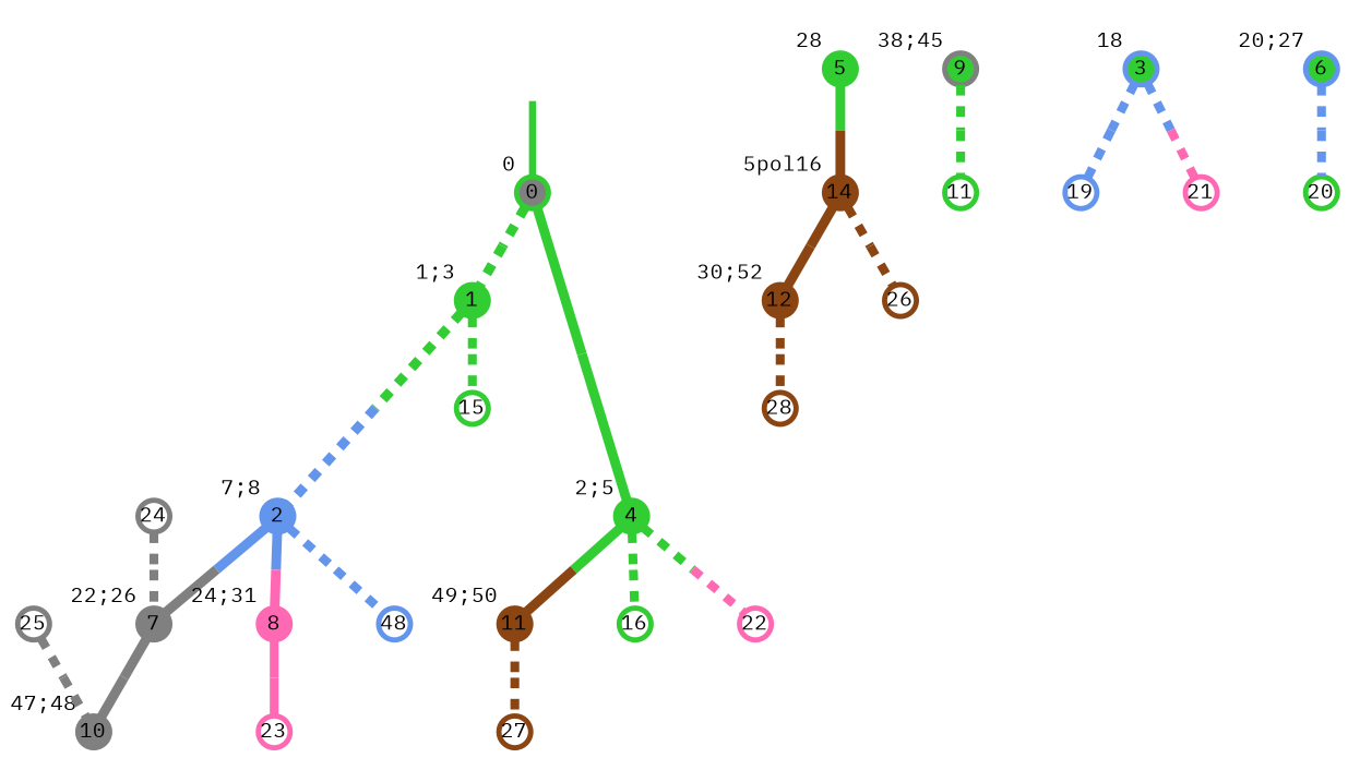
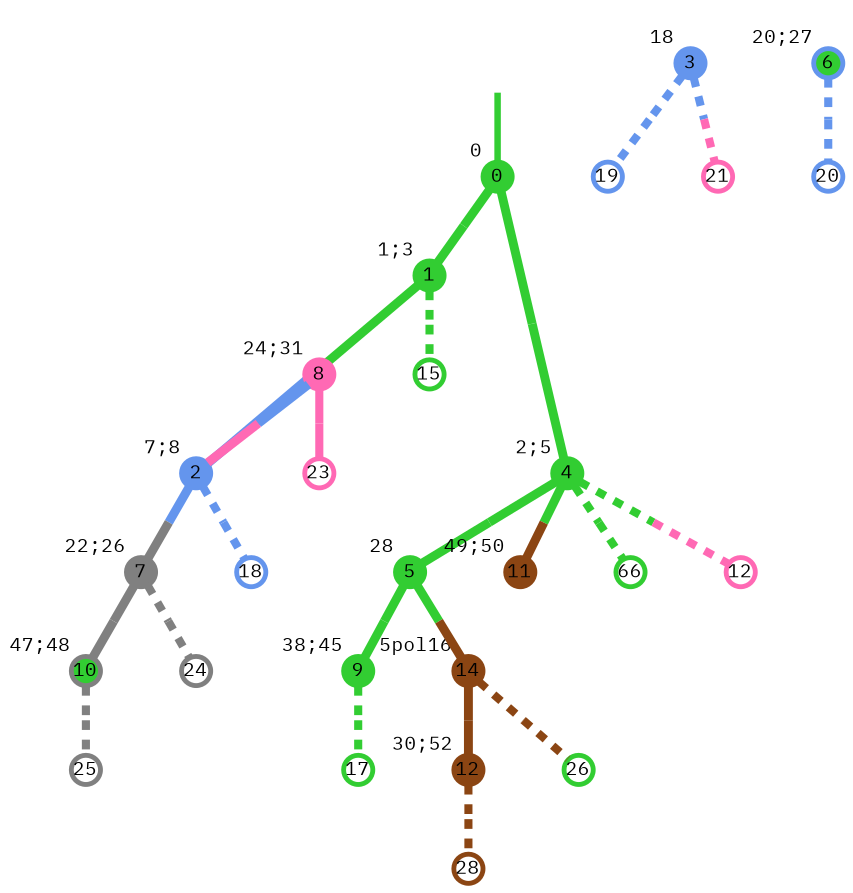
  strict digraph {
    fontname="IBM Plex Mono"
    forcelabels=true
    nodesep=0.7
    rankdir=TB
    ranksep=0.6
    splines=false
    node [color="#32cd32ff" fillcolor="#32cd32ff" fixedsize=true fontname="IBM Plex Mono" fontsize="12pt" penwidth=3 shape=circle style=filled]
    edge [arrowsize=0 color="#32cd32ff;0.5:#32cd32ff" fontname="IBM Plex Mono" minlen=1.0909091234207153 penwidth=5 style=solid]
-   0 [fillcolor="#808080ff" height=0.25 xlabel=0]
+   0 [height=0.25 xlabel=0]
    1 [height=0.25 xlabel="1;3"]
    4 [height=0.25 xlabel="2;5"]
    2 [color="#6495edff" fillcolor="#6495edff" height=0.25 xlabel="7;8"]
    15 [height=0.25 style=solid]
    5 [height=0.25 xlabel=28]
    11 [color="#8b4513ff" fillcolor="#8b4513ff" height=0.25 xlabel="49;50"]
-   16 [height=0.25 style=solid]
-   22 [color="#ff69b4ff" fillcolor="#ff69b4ff" height=0.25 style=solid]
+   16 [height=0.25 style=solid label=66]
+   22 [color="#ff69b4ff" fillcolor="#ff69b4ff" height=0.25 style=solid label=12]
    7 [color="#808080ff" fillcolor="#808080ff" height=0.25 xlabel="22;26"]
    8 [color="#ff69b4ff" fillcolor="#ff69b4ff" height=0.25 xlabel="24;31"]
-   18 [color="#6495edff" fillcolor="#6495edff" height=0.25 style=solid label=48]
-   9 [color="#808080ff" height=0.25 xlabel="38;45"]
+   18 [color="#6495edff" fillcolor="#6495edff" height=0.25 style=solid]
+   9 [height=0.25 xlabel="38;45"]
    14 [color="#8b4513ff" fillcolor="#8b4513ff" height=0.25 xlabel="5pol16"]
-   27 [color="#8b4513ff" fillcolor="#8b4513ff" height=0.25 style=solid]
-   10 [color="#808080ff" fillcolor="#808080ff" height=0.25 xlabel="47;48"]
+   10 [color="#808080ff" height=0.25 xlabel="47;48"]
    24 [color="#808080ff" fillcolor="#808080ff" height=0.25 style=solid]
    23 [color="#ff69b4ff" fillcolor="#ff69b4ff" height=0.25 style=solid]
    25 [color="#808080ff" fillcolor="#808080ff" height=0.25 style=solid]
-   3 [color="#6495edff" height=0.25 xlabel=18]
+   3 [color="#6495edff" fillcolor="#6495edff" height=0.25 xlabel=18]
    19 [color="#6495edff" fillcolor="#6495edff" height=0.25 style=solid]
    21 [color="#ff69b4ff" fillcolor="#ff69b4ff" height=0.25 style=solid]
-   17 [height=0.25 style=solid label=11]
+   17 [height=0.25 style=solid]
    12 [color="#8b4513ff" fillcolor="#8b4513ff" height=0.25 xlabel="30;52"]
-   26 [color="#8b4513ff" fillcolor="#8b4513ff" height=0.25 style=solid]
+   26 [fillcolor="#8b4513ff" height=0.25 style=solid]
    6 [color="#6495edff" height=0.25 xlabel="20;27"]
-   20 [fillcolor="#6495edff" height=0.25 style=solid]
+   20 [color="#6495edff" fillcolor="#6495edff" height=0.25 style=solid]
    28 [color="#8b4513ff" fillcolor="#8b4513ff" height=0.25 style=solid]
    normal [style=invis xlabel=0 color="" fillcolor="" fixedsize="" fontsize="" shape=""]
-   0 -> 1 [minlen=1.3636363744735718 penwidth=5.5 style=dashed]
+   0 -> 1 [minlen=1.3636363744735718 penwidth=5.5]
    0 -> 4 [minlen=3.0 penwidth=5.5]
-   1 -> 2 [color="#32cd32ff;0.5:#6495edff" minlen=2.090909004211426 penwidth=5.5 style=dashed]
+   1 -> 2 [color="#32cd32ff;0.5:#6495edff" minlen=2.090909004211426 penwidth=5.5]
    1 -> 15 [style=dashed]
+   4 -> 5 [minlen=1.1818182468414307 penwidth=5.5]
    4 -> 11 [color="#32cd32ff;0.5:#8b4513ff" minlen=1.3636363744735718 penwidth=5.5]
    4 -> 16 [style=dashed]
    4 -> 22 [color="#32cd32ff;0.5:#ff69b4ff" style=dashed]
    2 -> 7 [color="#6495edff;0.5:#808080ff" minlen=1.545454502105713 penwidth=5.5]
-   2 -> 8 [color="#6495edff;0.5:#ff69b4ff" minlen=1.9090908765792847 penwidth=5.5]
+   8 -> 2 [color="#6495edff;0.5:#ff69b4ff" minlen=1.9090908765792847 penwidth=5.5]
    2 -> 18 [color="#6495edff;0.5:#6495edff" style=dashed]
+   5 -> 9 [minlen=1.3636363744735718 penwidth=5.5]
    5 -> 14 [color="#32cd32ff;0.5:#8b4513ff" penwidth=5.5]
-   11 -> 27 [color="#8b4513ff;0.5:#8b4513ff" style=dashed]
    7 -> 10 [color="#808080ff;0.5:#808080ff" minlen=1.3636363744735718 penwidth=5.5]
-   24 -> 7 [color="#808080ff;0.5:#808080ff" style=dashed]
+   7 -> 24 [color="#808080ff;0.5:#808080ff" style=dashed]
    8 -> 23 [color="#ff69b4ff;0.5:#ff69b4ff"]
    9 -> 17 [style=dashed]
    14 -> 12 [color="#8b4513ff;0.5:#8b4513ff" minlen=1.3636363744735718 penwidth=5.5]
    14 -> 26 [color="#8b4513ff;0.5:#8b4513ff" style=dashed]
-   25 -> 10 [color="#808080ff;0.5:#808080ff" style=dashed]
+   10 -> 25 [color="#808080ff;0.5:#808080ff" style=dashed]
    3 -> 19 [color="#6495edff;0.5:#6495edff" style=dashed]
    3 -> 21 [color="#6495edff;0.5:#ff69b4ff" style=dashed]
    12 -> 28 [color="#8b4513ff;0.5:#8b4513ff" style=dashed]
    6 -> 20 [color="#6495edff;0.5:#6495edff" style=dashed]
    normal -> 0 [color="#32cd32ff" penwidth=4 minlen=""]
  }
